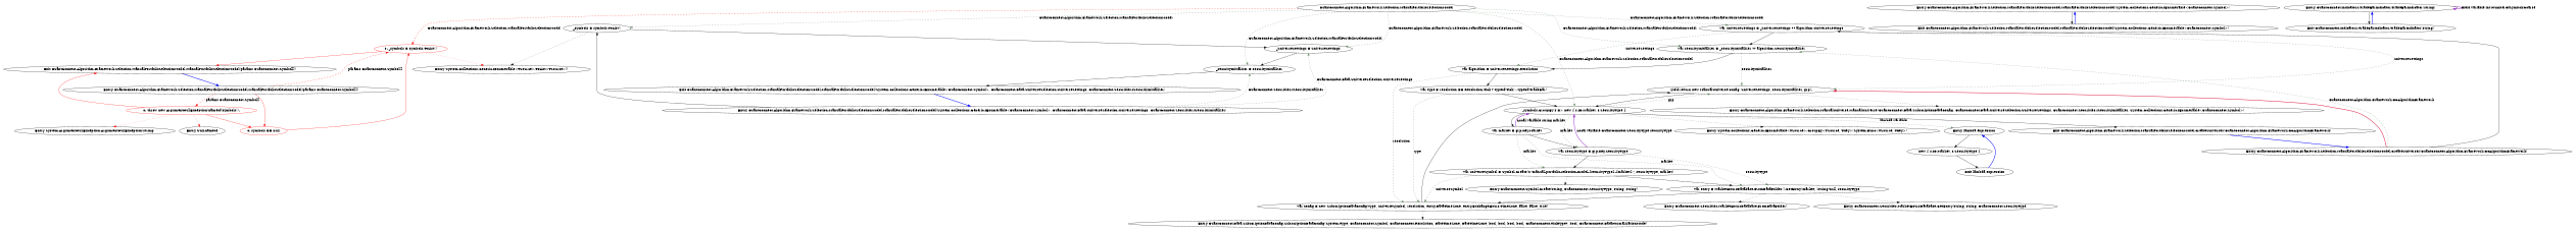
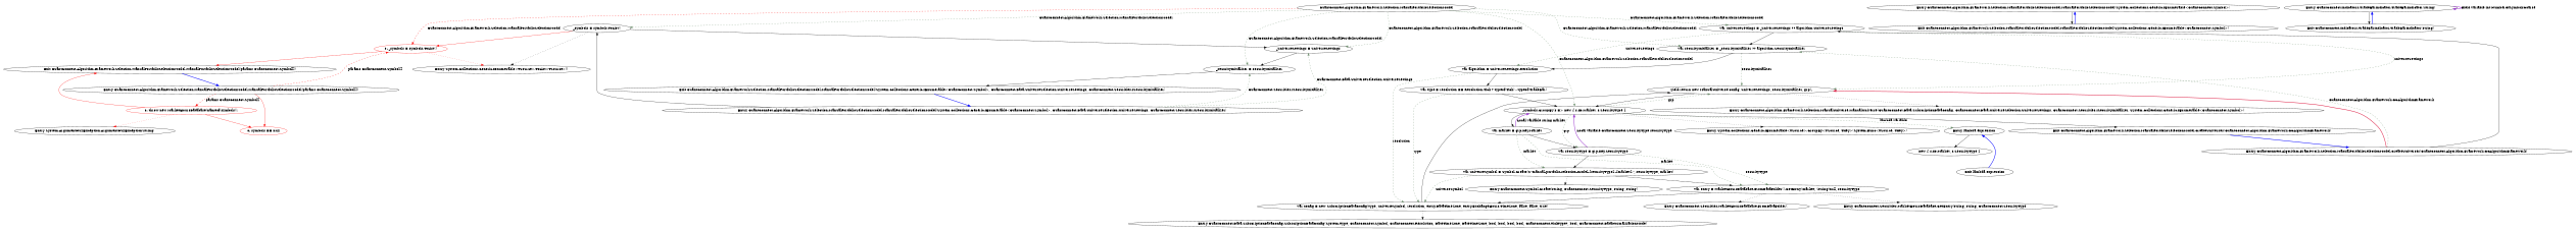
  digraph {
    node [cluster="QuantConnect.Algorithm.Framework.Selection.ManualPortfolioSelectionModel.CreateUniverses(QuantConnect.Algorithm.Framework.QCAlgorithmFramework)" span="87-87"]
    edge [style=solid]
    n1 [label="QuantConnect.Algorithm.Framework.Selection.ManualPortfolioSelectionModel" cluster="" span=""]
    n2 [cluster="QuantConnect.Algorithm.Framework.Selection.ManualPortfolioSelectionModel.ManualPortfolioSelectionModel(params QuantConnect.Symbol[])" color=red community=0 label="0: _symbols = symbols.ToList()" span="57-57"]
    n3 [cluster="QuantConnect.Algorithm.Framework.Selection.ManualPortfolioSelectionModel.ManualPortfolioSelectionModel(System.Collections.Generic.IEnumerable<QuantConnect.Symbol>, QuantConnect.Data.UniverseSelection.UniverseSettings, QuantConnect.Securities.ISecurityInitializer)" label="_symbols = symbols.ToList()" span="68-68"]
    n4 [cluster="QuantConnect.Algorithm.Framework.Selection.ManualPortfolioSelectionModel.ManualPortfolioSelectionModel(System.Collections.Generic.IEnumerable<QuantConnect.Symbol>, QuantConnect.Data.UniverseSelection.UniverseSettings, QuantConnect.Securities.ISecurityInitializer)" label="_universeSettings = universeSettings" span="69-69"]
    n5 [cluster="QuantConnect.Algorithm.Framework.Selection.ManualPortfolioSelectionModel.ManualPortfolioSelectionModel(System.Collections.Generic.IEnumerable<QuantConnect.Symbol>, QuantConnect.Data.UniverseSelection.UniverseSettings, QuantConnect.Securities.ISecurityInitializer)" label="_securityInitializer = securityInitializer" span="70-70"]
    n6 [label="var universeSettings = _universeSettings ?? algorithm.UniverseSettings" span="80-80"]
    n7 [label="var securityInitializer = _securityInitializer ?? algorithm.SecurityInitializer" span="81-81"]
    n8 [label="_symbols.GroupBy(s => new { s.ID.Market, s.SecurityType })"]
    n9 [cluster="QuantConnect.Algorithm.Framework.Selection.ManualPortfolioSelectionModel.ManualPortfolioSelectionModel(params QuantConnect.Symbol[])" label="Exit QuantConnect.Algorithm.Framework.Selection.ManualPortfolioSelectionModel.ManualPortfolioSelectionModel(params QuantConnect.Symbol[])" span="50-50"]
    n10 [cluster="System.Collections.Generic.IEnumerable<TSource>.ToList<TSource>()" label="Entry System.Collections.Generic.IEnumerable<TSource>.ToList<TSource>()" span="0-0"]
    n11 [cluster="QuantConnect.Algorithm.Framework.Selection.ManualPortfolioSelectionModel.ManualPortfolioSelectionModel(System.Collections.Generic.IEnumerable<QuantConnect.Symbol>, QuantConnect.Data.UniverseSelection.UniverseSettings, QuantConnect.Securities.ISecurityInitializer)" label="Exit QuantConnect.Algorithm.Framework.Selection.ManualPortfolioSelectionModel.ManualPortfolioSelectionModel(System.Collections.Generic.IEnumerable<QuantConnect.Symbol>, QuantConnect.Data.UniverseSelection.UniverseSettings, QuantConnect.Securities.ISecurityInitializer)" span="66-66"]
    n12 [label="yield return new ManualUniverse(config, universeSettings, securityInitializer, grp);" span="94-94"]
    n13 [label="var algorithm = universeSettings.Resolution" span="83-83"]
    n14 [label="var market = grp.Key.Market" span="89-89"]
    n15 [label="Exit QuantConnect.Algorithm.Framework.Selection.ManualPortfolioSelectionModel.CreateUniverses(QuantConnect.Algorithm.Framework.QCAlgorithmFramework)" span="78-78"]
    n16 [cluster="System.Collections.Generic.IEnumerable<TSource>.GroupBy<TSource, TKey>(System.Func<TSource, TKey>)" label="Entry System.Collections.Generic.IEnumerable<TSource>.GroupBy<TSource, TKey>(System.Func<TSource, TKey>)" span="0-0"]
    n17 [cluster="lambda expression" label="Entry lambda expression"]
    n18 [label="var securityType = grp.Key.SecurityType" span="90-90"]
    n19 [cluster="QuantConnect.Algorithm.Framework.Selection.ManualPortfolioSelectionModel.ManualPortfolioSelectionModel(System.Collections.Generic.IEnumerable<QuantConnect.Symbol>)" label="Entry QuantConnect.Algorithm.Framework.Selection.ManualPortfolioSelectionModel.ManualPortfolioSelectionModel(System.Collections.Generic.IEnumerable<QuantConnect.Symbol>)" span="40-40"]
    n20 [cluster="QuantConnect.Algorithm.Framework.Selection.ManualPortfolioSelectionModel.ManualPortfolioSelectionModel(System.Collections.Generic.IEnumerable<QuantConnect.Symbol>)" label="Exit QuantConnect.Algorithm.Framework.Selection.ManualPortfolioSelectionModel.ManualPortfolioSelectionModel(System.Collections.Generic.IEnumerable<QuantConnect.Symbol>)" span="40-40"]
    n21 [cluster="QuantConnect.Algorithm.Framework.Selection.ManualPortfolioSelectionModel.ManualPortfolioSelectionModel(params QuantConnect.Symbol[])" label="Entry QuantConnect.Algorithm.Framework.Selection.ManualPortfolioSelectionModel.ManualPortfolioSelectionModel(params QuantConnect.Symbol[])" span="50-50"]
    n22 [cluster="QuantConnect.Algorithm.Framework.Selection.ManualPortfolioSelectionModel.ManualPortfolioSelectionModel(params QuantConnect.Symbol[])" color=red community=0 label="0: symbols == null" span="52-52"]
-   n23 [cluster="QuantConnect.Algorithm.Framework.Selection.ManualPortfolioSelectionModel.ManualPortfolioSelectionModel(params QuantConnect.Symbol[])" color=red community=0 label="0: throw new ArgumentNullException(nameof(symbols));" span="54-54"]
+   n23 [cluster="QuantConnect.Algorithm.Framework.Selection.ManualPortfolioSelectionModel.ManualPortfolioSelectionModel(params QuantConnect.Symbol[])" color=red community=0 label="0: throw new MarketHoursDatabase(nameof(symbols));" span="54-54"]
    n24 [cluster="System.ArgumentNullException.ArgumentNullException(string)" label="Entry System.ArgumentNullException.ArgumentNullException(string)" span="0-0"]
-   n25 [cluster="Unk.nameof" label="Entry Unk.nameof" span=""]
    n26 [cluster="QuantConnect.Algorithm.Framework.Selection.ManualPortfolioSelectionModel.ManualPortfolioSelectionModel(System.Collections.Generic.IEnumerable<QuantConnect.Symbol>, QuantConnect.Data.UniverseSelection.UniverseSettings, QuantConnect.Securities.ISecurityInitializer)" label="Entry QuantConnect.Algorithm.Framework.Selection.ManualPortfolioSelectionModel.ManualPortfolioSelectionModel(System.Collections.Generic.IEnumerable<QuantConnect.Symbol>, QuantConnect.Data.UniverseSelection.UniverseSettings, QuantConnect.Securities.ISecurityInitializer)" span="66-66"]
    n27 [label="Entry QuantConnect.Algorithm.Framework.Selection.ManualPortfolioSelectionModel.CreateUniverses(QuantConnect.Algorithm.Framework.QCAlgorithmFramework)" span="78-78"]
    n28 [cluster="QuantConnect.Algorithm.Framework.Selection.ManualUniverse.ManualUniverse(QuantConnect.Data.SubscriptionDataConfig, QuantConnect.Data.UniverseSelection.UniverseSettings, QuantConnect.Securities.ISecurityInitializer, System.Collections.Generic.IEnumerable<QuantConnect.Symbol>)" label="Entry QuantConnect.Algorithm.Framework.Selection.ManualUniverse.ManualUniverse(QuantConnect.Data.SubscriptionDataConfig, QuantConnect.Data.UniverseSelection.UniverseSettings, QuantConnect.Securities.ISecurityInitializer, System.Collections.Generic.IEnumerable<QuantConnect.Symbol>)" span="30-30"]
    n29 [label="var type = resolution == Resolution.Tick ? typeof(Tick) : typeof(TradeBar)" span="84-84"]
    n30 [label="var config = new SubscriptionDataConfig(type, universeSymbol, resolution, entry.DataTimeZone, entry.ExchangeHours.TimeZone, false, false, true)" span="93-93"]
    n31 [cluster="QuantConnect.Data.SubscriptionDataConfig.SubscriptionDataConfig(System.Type, QuantConnect.Symbol, QuantConnect.Resolution, DateTimeZone, DateTimeZone, bool, bool, bool, bool, QuantConnect.TickType?, bool, QuantConnect.DataNormalizationMode)" label="Entry QuantConnect.Data.SubscriptionDataConfig.SubscriptionDataConfig(System.Type, QuantConnect.Symbol, QuantConnect.Resolution, DateTimeZone, DateTimeZone, bool, bool, bool, bool, QuantConnect.TickType?, bool, QuantConnect.DataNormalizationMode)" span="157-157"]
    n32 [label="var universeSymbol = Symbol.Create($''manual-portfolio-selection-model-{securityType}-{market}'', securityType, market)" span="91-91"]
    n33 [label="var entry = MarketHoursDatabase.FromDataFolder().GetEntry(market, (string)null, securityType)" span="92-92"]
    n34 [cluster="lambda expression" label="new { s.ID.Market, s.SecurityType }"]
    n35 [cluster="QuantConnect.Symbol.Create(string, QuantConnect.SecurityType, string, string)" label="Entry QuantConnect.Symbol.Create(string, QuantConnect.SecurityType, string, string)" span="45-45"]
    n36 [cluster="QuantConnect.Securities.MarketHoursDatabase.FromDataFolder()" label="Entry QuantConnect.Securities.MarketHoursDatabase.FromDataFolder()" span="98-98"]
    n37 [cluster="QuantConnect.Securities.MarketHoursDatabase.GetEntry(string, string, QuantConnect.SecurityType)" label="Entry QuantConnect.Securities.MarketHoursDatabase.GetEntry(string, string, QuantConnect.SecurityType)" span="175-175"]
    n38 [cluster="lambda expression" label="Exit lambda expression"]
    n39 [cluster="QuantConnect.Indicators.TradeBarIndicator.TradeBarIndicator(string)" file="QC500PortfolioSelectionModel.cs" label="Entry QuantConnect.Indicators.TradeBarIndicator.TradeBarIndicator(string)" span="30-30"]
    n40 [cluster="QuantConnect.Indicators.TradeBarIndicator.TradeBarIndicator(string)" file="QC500PortfolioSelectionModel.cs" label="Exit QuantConnect.Indicators.TradeBarIndicator.TradeBarIndicator(string)" span="30-30"]
    n1 -> n2 [color=red label="QuantConnect.Algorithm.Framework.Selection.ManualPortfolioSelectionModel" style=dashed]
    n1 -> n3 [color=darkseagreen4 label="QuantConnect.Algorithm.Framework.Selection.ManualPortfolioSelectionModel" style=dashed]
    n1 -> n4 [color=darkseagreen4 label="QuantConnect.Algorithm.Framework.Selection.ManualPortfolioSelectionModel" style=dashed]
    n1 -> n5 [color=darkseagreen4 label="QuantConnect.Algorithm.Framework.Selection.ManualPortfolioSelectionModel" style=dashed]
    n1 -> n6 [color=darkseagreen4 label="QuantConnect.Algorithm.Framework.Selection.ManualPortfolioSelectionModel" style=dashed]
    n1 -> n7 [color=darkseagreen4 label="QuantConnect.Algorithm.Framework.Selection.ManualPortfolioSelectionModel" style=dashed]
    n1 -> n8 [color=darkseagreen4 label="QuantConnect.Algorithm.Framework.Selection.ManualPortfolioSelectionModel" style=dashed]
    n2 -> n9 [color=red]
    n2 -> n10 [color=red style=dotted]
    n3 -> n4
    n3 -> n10 [style=dotted]
    n4 -> n5
    n5 -> n11
    n6 -> n7
    n6 -> n12 [color=darkseagreen4 label=universeSettings style=dashed]
    n6 -> n13 [color=darkseagreen4 label=universeSettings style=dashed]
    n7 -> n12 [color=darkseagreen4 label=securityInitializer style=dashed]
    n7 -> n13
    n8 -> n12 [color=darkseagreen4 label=grp style=dashed]
    n8 -> n14
    n8 -> n15
    n8 -> n16 [style=dotted]
    n8 -> n17 [color=darkseagreen4 label="lambda variable" style=dashed]
-   n8 -> n18 [color=darkseagreen4 label=market style=dashed]
+   n8 -> n18 [color=darkseagreen4 label=grp style=dashed]
    n9 -> n21 [color=blue style=bold]
    n11 -> n26 [color=blue style=bold]
    n12 -> n8
    n12 -> n28 [style=dotted]
    n13 -> n29
    n13 -> n30 [color=darkseagreen4 label=resolution style=dashed]
    n14 -> n8 [color=darkorchid label="Local variable string market" style=bold]
    n14 -> n18
    n14 -> n32 [color=darkseagreen4 label=market style=dashed]
    n14 -> n33 [color=darkseagreen4 label=market style=dashed]
    n15 -> n27 [color=blue style=bold]
    n17 -> n34
    n18 -> n8 [color=darkorchid label="Local variable QuantConnect.SecurityType securityType" style=bold]
    n18 -> n32
    n18 -> n33 [color=darkseagreen4 label=securityType style=dashed]
    n19 -> n20
    n20 -> n19 [color=blue style=bold]
    n21 -> n2 [color=red label="params QuantConnect.Symbol[]" style=dashed]
    n21 -> n22 [color=red]
    n21 -> n23 [color=red label="params QuantConnect.Symbol[]" style=dashed]
-   n22 -> n2 [color=red]
+   n3 -> n2 [color=red]
    n23 -> n9 [color=red]
    n23 -> n22 [color=red]
    n23 -> n24 [color=red style=dotted]
-   n23 -> n25 [color=red style=dotted]
    n26 -> n3
    n26 -> n4 [color=darkseagreen4 label="QuantConnect.Data.UniverseSelection.UniverseSettings" style=dashed]
    n26 -> n5 [color=darkseagreen4 label="QuantConnect.Securities.ISecurityInitializer" style=dashed]
    n27 -> n6
    n27 -> n7 [color=darkseagreen4 label="QuantConnect.Algorithm.Framework.QCAlgorithmFramework" style=dashed]
    n27 -> n12 [color=crimson style=bold]
    n29 -> n8
    n29 -> n30 [color=darkseagreen4 label=type style=dashed]
    n30 -> n12
    n30 -> n31 [style=dotted]
    n32 -> n30 [color=darkseagreen4 label=universeSymbol style=dashed]
    n32 -> n33
    n32 -> n35 [style=dotted]
    n33 -> n30
    n33 -> n36 [style=dotted]
    n33 -> n37 [style=dotted]
-   n34 -> n38
    n38 -> n17 [color=blue style=bold]
    n39 -> n39 [color=darkorchid label="Field variable int NumberOfSymbolsCoarse" style=bold]
    n39 -> n40
    n40 -> n39 [color=blue style=bold]
  }
